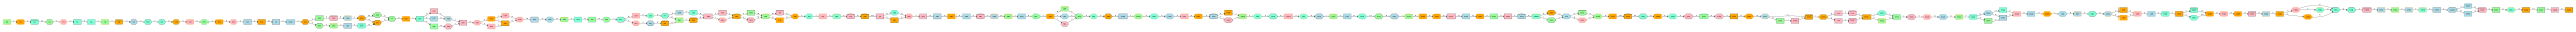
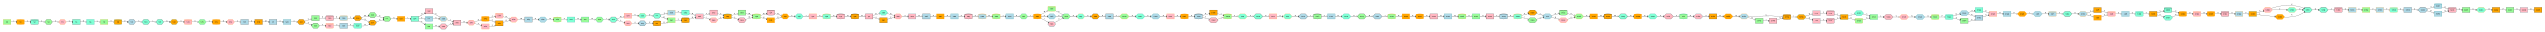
  strict digraph {
    fontname="Fira Sans"
    rankdir=LR
    node [color=black fillcolor=lightpink fontname="Fira Sans" shape=hexagon style=filled]
    edge [arrowhead=tee fontname="Fira Sans"]
    S0 [color=darkorange fillcolor=palegreen shape=box]
    S1 [color=darkorange fillcolor=orange shape=cylinder]
    S2 [fillcolor=aquamarine shape=cylinder]
    S3 [fillcolor=palegreen]
    S4 [color=darkorange]
    S5 [fillcolor=aquamarine shape=box]
    S6 [color=teal fillcolor=aquamarine shape=box]
    S7 [color=darkorange fillcolor=palegreen shape=box]
    S8 [color=teal fillcolor=orange shape=cylinder]
    S9 [fillcolor=lightblue]
    S10 [fillcolor=aquamarine]
    S11 [fillcolor=aquamarine]
    S12 [color=teal fillcolor=orange]
    S13 [color=darkorange shape=cylinder]
    S14 [color=teal fillcolor=palegreen]
    S15 [color=darkorange fillcolor=orange shape=cylinder]
    S16 [color=darkorange]
    S17 [fillcolor=lightblue shape=box]
    S18 [fillcolor=orange shape=box]
    S19 [fillcolor=lightblue shape=box]
    S20 [color=teal fillcolor=lightblue shape=box]
    S21 [fillcolor=orange]
    S22 [fillcolor=palegreen shape=box]
    S23 [fillcolor=palegreen]
    S24 [shape=cylinder]
-   S25 [color=darkorange fillcolor=palegreen shape=cylinder]
+   S25 [color=darkorange shape=cylinder]
    S26 [color=darkorange fillcolor=lightblue shape=cylinder]
    S27 [fillcolor=lightblue shape=box]
    S28 [fillcolor=orange]
    S29 [color=teal fillcolor=aquamarine shape=cylinder]
    S30 [fillcolor=palegreen]
    S31 [fillcolor=orange]
    S32 [fillcolor=palegreen]
    S33 [color=darkorange fillcolor=orange shape=box]
    S34 [fillcolor=aquamarine shape=box]
    S35 [color=teal fillcolor=lightblue shape=cylinder]
    S36 [color=teal fillcolor=palegreen shape=box]
    S37 [shape=box]
    S38 [color=darkorange fillcolor=lightblue]
    S39
    S40 [shape=box]
    S41 [color=darkorange]
    S42 [color=darkorange fillcolor=orange shape=cylinder]
    S43 [color=darkorange shape=box]
    S44 [color=darkorange shape=cylinder]
    S45 [fillcolor=orange shape=box]
    S46 [color=darkorange]
    S47 [fillcolor=lightblue shape=box]
    S48 [color=teal fillcolor=lightblue]
    S49 [color=darkorange fillcolor=palegreen shape=cylinder]
    S50 [color=teal fillcolor=aquamarine shape=box]
    S51 [color=teal fillcolor=palegreen shape=box]
    S52 [color=teal fillcolor=palegreen]
    S53 [fillcolor=aquamarine]
    S54 [color=darkorange shape=box]
    S55 [color=darkorange]
    S56 [color=darkorange fillcolor=aquamarine]
    S57 [fillcolor=lightblue]
    S58 [fillcolor=aquamarine]
    S59 [fillcolor=orange shape=cylinder]
    S60 [color=darkorange fillcolor=lightblue shape=box]
    S61 [color=darkorange fillcolor=palegreen shape=box]
    S62 [color=teal fillcolor=aquamarine shape=cylinder]
    S63 [fillcolor=orange shape=cylinder]
    S64 [color=teal shape=box]
    S65 [shape=box]
    S66 [color=darkorange]
    S67 [color=teal fillcolor=orange shape=cylinder]
    S68 [fillcolor=palegreen shape=box]
    S69
    S70 [color=darkorange fillcolor=palegreen shape=cylinder]
    S71 [shape=cylinder]
    S72 [color=darkorange fillcolor=orange shape=box]
    S73 [color=darkorange fillcolor=orange]
    S74 [color=teal fillcolor=aquamarine]
    S75 [color=darkorange shape=box]
    S76 [color=darkorange fillcolor=aquamarine shape=cylinder]
    S77 [shape=cylinder]
    S78 [fillcolor=orange shape=cylinder]
    S79 [shape=box]
    S80 [color=teal fillcolor=aquamarine]
    S81 [fillcolor=orange shape=box]
    S82 [color=darkorange]
    S83 [color=teal shape=box]
    S84 [fillcolor=lightblue shape=box]
    S85 [color=darkorange fillcolor=orange shape=box]
    S86 [color=teal fillcolor=lightblue shape=box]
    S87 [shape=cylinder]
    S88 [color=darkorange fillcolor=lightblue shape=cylinder]
    S89 [color=darkorange fillcolor=palegreen shape=cylinder]
    S90 [color=teal fillcolor=lightblue shape=box]
    S91 [color=teal fillcolor=palegreen]
    S92 [color=darkorange fillcolor=orange shape=cylinder]
    S93 [color=darkorange fillcolor=palegreen shape=cylinder]
    S94 [color=teal fillcolor=lightblue]
    S95 [color=teal]
    S96 [color=teal fillcolor=palegreen]
    S97 [color=darkorange fillcolor=aquamarine]
    S98 [fillcolor=orange]
    S99 [fillcolor=lightblue shape=box]
    S100 [color=darkorange fillcolor=palegreen]
    S101 [color=teal fillcolor=aquamarine]
    S102 [color=teal fillcolor=lightblue]
    S103 [color=darkorange shape=box]
    S104 [color=darkorange fillcolor=orange shape=cylinder]
    S105 [fillcolor=lightblue shape=cylinder]
    S106 [fillcolor=orange shape=box]
    S107
    S108 [color=darkorange fillcolor=palegreen shape=cylinder]
    S109 [color=darkorange fillcolor=aquamarine]
    S110 [fillcolor=aquamarine]
    S111 [color=darkorange shape=box]
    S112 [color=darkorange fillcolor=aquamarine]
    S113 [fillcolor=lightblue]
-   S114 [color=darkorange fillcolor=palegreen shape=cylinder]
+   S114 [fillcolor=palegreen shape=cylinder]
    S115 [color=teal fillcolor=lightblue shape=box]
    S116 [color=teal fillcolor=aquamarine]
    S117 [fillcolor=palegreen]
    S118 [fillcolor=lightblue]
    S119 [color=darkorange fillcolor=palegreen shape=cylinder]
    S120 [color=darkorange fillcolor=orange shape=box]
    S121 [color=darkorange fillcolor=orange shape=cylinder]
    S122 [shape=box]
    S123 [color=teal fillcolor=lightblue shape=box]
-   S124 [color=darkorange fillcolor=orange shape=cylinder]
+   S124 [color=darkorange fillcolor=palegreen shape=cylinder]
    S125 [color=teal fillcolor=palegreen shape=box]
    S126 [shape=box]
    n128 [fillcolor=lightblue label=S527 shape=cylinder]
    S128 [color=darkorange fillcolor=aquamarine shape=cylinder]
    S129 [fillcolor=orange]
    S130 [fillcolor=palegreen]
    S131 [color=teal fillcolor=lightblue]
    S132 [fillcolor=palegreen shape=cylinder]
    S133 [color=darkorange]
    S134 [color=darkorange fillcolor=palegreen]
    S135 [color=darkorange fillcolor=orange shape=box]
    S136 [fillcolor=orange shape=cylinder]
    S137 [fillcolor=aquamarine]
    S138 [color=darkorange fillcolor=orange shape=cylinder]
    S139 [color=teal fillcolor=aquamarine]
    S140
    S141 [color=teal fillcolor=palegreen shape=cylinder]
    S142 [color=teal]
    S143 [fillcolor=orange shape=box]
    S144 [color=darkorange fillcolor=orange]
    S145 [color=darkorange fillcolor=lightblue]
    S146 [fillcolor=orange shape=cylinder]
    S147 [fillcolor=palegreen shape=box]
    S148 [color=teal fillcolor=orange]
    S149 [shape=box]
    S150 [color=teal shape=box]
    S151 [color=teal shape=box]
    S152 [shape=cylinder]
    S153 [shape=cylinder]
    S154 [color=teal fillcolor=orange shape=box]
    S155 [color=teal fillcolor=aquamarine]
    S156 [color=darkorange fillcolor=palegreen shape=cylinder]
    S157 [color=teal fillcolor=palegreen shape=box]
    S158
    S159 [color=darkorange]
    S160 [color=teal fillcolor=lightblue]
    S161 [color=darkorange fillcolor=palegreen shape=cylinder]
    S162 [color=teal fillcolor=aquamarine shape=cylinder]
    S163 [color=teal fillcolor=lightblue]
    S164 [fillcolor=palegreen shape=box]
    S165 [fillcolor=lightblue shape=box]
    S166 [color=teal fillcolor=aquamarine shape=box]
    S167 [color=darkorange shape=box]
    S168 [color=teal fillcolor=lightblue shape=box]
    S169 [color=darkorange fillcolor=orange]
    S170 [color=teal fillcolor=lightblue]
    S171 [color=darkorange fillcolor=lightblue shape=cylinder]
    S172 [fillcolor=aquamarine]
    S173 [color=darkorange fillcolor=lightblue]
    S174 [fillcolor=orange shape=box]
    S175 [color=darkorange fillcolor=orange shape=box]
    S176 [color=darkorange shape=cylinder]
    S177 [color=teal fillcolor=lightblue shape=box]
    S178 [color=teal fillcolor=aquamarine shape=cylinder]
    S179 [fillcolor=orange shape=box]
    n181 [fillcolor=aquamarine label=S880 shape=cylinder]
    S181 [color=teal fillcolor=aquamarine]
    S182 [color=darkorange fillcolor=orange shape=cylinder]
    S183 [color=darkorange shape=cylinder]
    S184 [color=darkorange fillcolor=orange shape=cylinder]
    S185 [shape=cylinder]
    S186 [color=darkorange fillcolor=lightblue shape=box]
    S187 [color=teal fillcolor=orange shape=box]
    S188 [color=darkorange]
    S189 [color=darkorange fillcolor=orange]
    S190 [color=darkorange fillcolor=aquamarine]
    S191 [fillcolor=aquamarine]
    S192 [fillcolor=aquamarine]
    S193 [shape=cylinder]
    S195 [color=darkorange fillcolor=lightblue shape=box]
    S196 [color=darkorange fillcolor=palegreen shape=box]
    S197 [color=darkorange fillcolor=lightblue shape=box]
    S198 [color=darkorange fillcolor=aquamarine shape=cylinder]
    S199 [fillcolor=lightblue shape=box]
    S200 [fillcolor=lightblue]
    S201 [color=teal fillcolor=lightblue shape=cylinder]
    S202 [color=teal fillcolor=lightblue shape=box]
    S203 [shape=cylinder]
    S204 [fillcolor=palegreen shape=box]
    S205 [color=darkorange fillcolor=aquamarine]
    S206 [fillcolor=orange shape=box]
    S207 [fillcolor=palegreen shape=box]
    S208 [color=teal shape=box]
    S209 [fillcolor=orange shape=box]
    S0 -> S1 [label=I]
    S1 -> S2 [label=A]
    S2 -> S3 [arrowhead=odot label=A]
    S3 -> S4 [arrowhead=odot label=V]
    S4 -> S5 [label=S]
    S5 -> S6 [arrowhead=odot label=R]
    S6 -> S7 [arrowhead=odot label=L]
    S7 -> S8 [arrowhead=odot label=T]
    S8 -> S9 [label=F]
    S9 -> S10 [arrowhead=odot label=S]
    S10 -> S11 [arrowhead=odot label=L]
    S11 -> S12 [label=G]
    S12 -> S13 [label=V]
    S13 -> S14 [arrowhead=odot label=V]
    S14 -> S15 [label=S]
    S15 -> S16 [label=R]
    S16 -> S17 [arrowhead=odot label=S]
    S17 -> S18 [label=K]
    S18 -> S19 [label=M]
    S19 -> S20 [label=A]
    S20 -> S21 [arrowhead=odot label=A]
    S21 -> S22 [arrowhead=odot label=S]
    S21 -> S23 [label=T]
    S22 -> S24 [arrowhead=odot label=R]
    S23 -> S25 [label=T]
    S24 -> S26 [label=R]
    S25 -> S27 [arrowhead=odot label=S]
    S26 -> S28 [label=L]
    S27 -> S29 [arrowhead=odot label=F]
    S28 -> S30 [label=M]
    S28 -> S31 [arrowhead=odot label=H]
    S29 -> S31 [label=H]
    S30 -> S32 [label=K]
    S31 -> S32 [label=K]
    S32 -> S33 [label=E]
    S33 -> S34 [label=L]
    S34 -> S35 [arrowhead=odot label=E]
    S34 -> S36 [label=T]
    S34 -> S37 [label=D]
    S35 -> S38 [label=E]
    S36 -> S39 [label=D]
    S37 -> S38 [arrowhead=odot label=E]
    S38 -> S40 [label=I]
    S39 -> S40 [label=I]
    S40 -> S41 [label=R]
    S41 -> S42 [arrowhead=odot label=K]
    S41 -> S43 [label=T]
    S42 -> S44 [label=C]
    S42 -> S45 [arrowhead=odot label=S]
    S43 -> S45 [arrowhead=odot label=S]
    S44 -> S46 [arrowhead=odot label=G]
    S45 -> S46 [label=G]
    S46 -> S47 [arrowhead=odot label=M]
    S47 -> S48 [label=K]
    S48 -> S49 [label=N]
    S49 -> S50 [arrowhead=odot label=F]
    S50 -> S51 [label=R]
    S51 -> S52 [arrowhead=odot label=N]
    S52 -> S53 [label=I]
    S53 -> S54 [arrowhead=odot label=Q]
    S53 -> S55 [label=L]
    S54 -> S56 [label=V]
    S55 -> S57 [label=A]
    S56 -> S58 [arrowhead=odot label=D]
    S57 -> S59 [label=E]
    S58 -> S60 [arrowhead=odot label=E]
    S58 -> S61 [label=D]
    S59 -> S61 [arrowhead=odot label=D]
    S60 -> S62 [arrowhead=odot label=A]
    S61 -> S63 [label=S]
    S62 -> S64 [arrowhead=odot label=N]
    S63 -> S64 [label=N]
    S64 -> S65 [arrowhead=odot label=L]
    S64 -> S66 [label=I]
    S65 -> S67 [label=L]
    S66 -> S67 [label=L]
    S67 -> S68 [arrowhead=odot label=T]
    S67 -> S69 [label=L]
    S68 -> S70 [label=W]
    S69 -> S70 [label=W]
    S70 -> S71 [label=Q]
    S70 -> S72 [label=H]
    S71 -> S73 [arrowhead=odot label=G]
    S72 -> S73 [arrowhead=odot label=G]
    S73 -> S74 [label=L]
    S74 -> S75 [arrowhead=odot label=I]
    S75 -> S76 [arrowhead=odot label=V]
    S76 -> S77 [label=P]
    S77 -> S78 [label=D]
    S78 -> S79 [arrowhead=odot label=N]
    S79 -> S80 [arrowhead=odot label=P]
    S79 -> S81 [arrowhead=odot label=A]
    S80 -> S82 [label=P]
    S81 -> S82 [label=P]
    S82 -> S83 [label=Y]
    S83 -> S84 [arrowhead=odot label=D]
    S84 -> S85 [arrowhead=odot label=K]
    S85 -> S86 [arrowhead=odot label=G]
    S86 -> S87 [label=A]
    S87 -> S88 [arrowhead=odot label=F]
    S88 -> S89 [label=R]
    S89 -> S90 [label=I]
    S90 -> S91 [arrowhead=odot label=E]
    S91 -> S92 [arrowhead=odot label=I]
    S92 -> S93 [arrowhead=odot label=N]
    S92 -> S94 [label=S]
    S92 -> S95 [label=I]
    S93 -> S96 [arrowhead=odot label=F]
    S94 -> S96 [arrowhead=odot label=F]
    S95 -> S96 [label=F]
    S96 -> S97 [label=P]
    S97 -> S98 [label=A]
    S98 -> S99 [arrowhead=odot label=E]
    S99 -> S100 [arrowhead=odot label=Y]
    S100 -> S101 [label=P]
    S101 -> S102 [label=F]
    S102 -> S103 [label=K]
    S103 -> S104 [label=P]
    S104 -> S105 [label=P]
    S105 -> S106 [label=K]
    S105 -> S107 [arrowhead=odot label=T]
    S106 -> S108 [label=I]
    S107 -> S108 [arrowhead=odot label=I]
    S108 -> S109 [arrowhead=odot label=T]
    S109 -> S110 [arrowhead=odot label=F]
    S110 -> S111 [arrowhead=odot label=K]
    S111 -> S112 [label=T]
    S112 -> S113 [label=K]
    S113 -> S114 [arrowhead=odot label=I]
    S114 -> S115 [arrowhead=odot label=Y]
    S115 -> S116 [label=H]
    S116 -> S117 [arrowhead=odot label=P]
    S117 -> S118 [arrowhead=odot label=N]
    S118 -> S119 [arrowhead=odot label=I]
    S119 -> S120 [arrowhead=odot label=D]
    S120 -> S121 [label=E]
    S121 -> S122 [label=K]
    S122 -> S123 [label=G]
    S123 -> S124 [label=Q]
    S124 -> S125 [arrowhead=odot label=V]
    S125 -> S126 [label=C]
    S126 -> n128 [arrowhead=odot label=L]
    n128 -> S128 [arrowhead=odot label=P]
    S128 -> S129 [label=V]
    S128 -> S130 [arrowhead=odot label=I]
    S129 -> S131 [arrowhead=odot label=I]
    S130 -> S131 [label=I]
    S131 -> S132 [label=S]
    S131 -> S133 [arrowhead=odot label=N]
    S132 -> S134 [arrowhead=odot label=A]
    S133 -> S134 [label=A]
    S134 -> S135 [label=E]
    S135 -> S136 [label=N]
    S136 -> S137 [arrowhead=odot label=W]
    S137 -> S138 [label=K]
    S138 -> S139 [label=P]
    S139 -> S140 [label=A]
    S140 -> S141 [arrowhead=odot label=T]
    S141 -> S142 [label=K]
    S142 -> S143 [label=T]
    S143 -> S144 [label=D]
    S144 -> S145 [label=Q]
    S145 -> S146 [arrowhead=odot label=V]
    S145 -> S147 [arrowhead=odot label=D]
    S146 -> S148 [arrowhead=odot label=I]
    S147 -> S149 [label=I]
    S148 -> S150 [arrowhead=odot label=Q]
    S148 -> S151 [label=N]
    S149 -> S146 [label=V]
    S150 -> S152 [label=S]
    S151 -> S153 [label=A]
    S152 -> S154 [arrowhead=odot label=L]
    S153 -> S154 [label=L]
    S154 -> S155 [arrowhead=odot label=I]
    S154 -> S156 [arrowhead=odot label=V]
    S155 -> S157 [label=A]
    S156 -> S157 [label=A]
    S157 -> S158 [label=L]
    S158 -> S159 [arrowhead=odot label=V]
    S159 -> S160 [label=N]
    S160 -> S161 [label=D]
    S161 -> S162 [arrowhead=odot label=P]
    S162 -> S163 [label=Q]
    S162 -> S164 [label=E]
    S163 -> S165 [arrowhead=odot label=P]
    S163 -> S166 [label=T]
    S164 -> S165 [arrowhead=odot label=P]
    S165 -> S167 [label=E]
    S166 -> S167 [arrowhead=odot label=E]
    S167 -> S168 [label=H]
    S168 -> S169 [arrowhead=odot label=P]
    S169 -> S170 [arrowhead=odot label=L]
    S170 -> S171 [label=R]
    S171 -> S172 [arrowhead=odot label=A]
    S172 -> S173 [label=D]
    S173 -> S174 [arrowhead=odot label=L]
    S173 -> S175 [arrowhead=odot label=V]
    S174 -> S176 [arrowhead=odot label=A]
    S175 -> S176 [arrowhead=odot label=A]
    S176 -> S177 [arrowhead=odot label=E]
    S177 -> S178 [arrowhead=odot label=E]
    S178 -> S179 [arrowhead=odot label=Y]
    S179 -> n181 [label=S]
    S179 -> S181 [label=T]
    n181 -> S182 [label=K]
    S181 -> S182 [arrowhead=odot label=K]
    S182 -> S183 [label=D]
    S183 -> S184 [label=R]
    S184 -> S185 [label=K]
    S185 -> S186 [label=K]
    S186 -> S187 [arrowhead=odot label=F]
    S187 -> S188 [label=C]
    S187 -> S189 [label=L]
    S188 -> S190 [label=F]
    S188 -> S191 [label=K]
    S189 -> S191 [label=K]
    S190 -> S191 [label=K]
    S191 -> S192 [label=N]
    S192 -> S193 [arrowhead=odot label=A]
    S193 -> S195 [label=E]
    S195 -> S196 [label=E]
    S196 -> S197 [arrowhead=odot label=F]
    S197 -> S198 [arrowhead=odot label=T]
    S198 -> S199 [arrowhead=odot label=K]
    S199 -> S200 [arrowhead=odot label=K]
    S200 -> S201 [arrowhead=odot label=Y]
    S200 -> S202 [arrowhead=odot label=H]
    S201 -> S203 [arrowhead=odot label=G]
    S202 -> S203 [label=G]
    S203 -> S204 [label=E]
    S204 -> S205 [label=K]
    S205 -> S206 [label=R]
    S206 -> S207 [arrowhead=odot label=P]
    S207 -> S208 [arrowhead=odot label=V]
    S208 -> S209 [arrowhead=odot label=D]
  }
